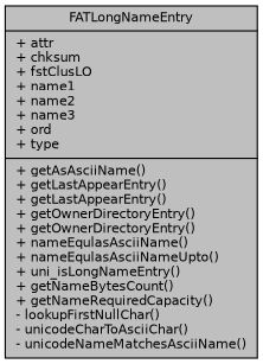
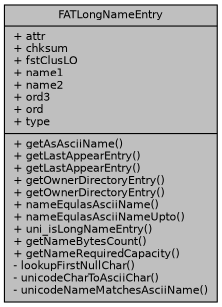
  digraph {
-   n1 [color=black fillcolor=grey75 fontcolor=black fontname=Helvetica fontsize=10 height=0.2 label="{FATLongNameEntry\n|+ attr\l+ chksum\l+ fstClusLO\l+ name1\l+ name2\l+ name3\l+ ord\l+ type\l|+ getAsAsciiName()\l+ getLastAppearEntry()\l+ getLastAppearEntry()\l+ getOwnerDirectoryEntry()\l+ getOwnerDirectoryEntry()\l+ nameEqulasAsciiName()\l+ nameEqulasAsciiNameUpto()\l+ uni_isLongNameEntry()\l+ getNameBytesCount()\l+ getNameRequiredCapacity()\l- lookupFirstNullChar()\l- unicodeCharToAsciiChar()\l- unicodeNameMatchesAsciiName()\l}" shape=record style=filled width=0.4]
+   n1 [color=black fillcolor=grey75 fontcolor=black fontname=Helvetica fontsize=10 height=0.2 label="{FATLongNameEntry\n|+ attr\l+ chksum\l+ fstClusLO\l+ name1\l+ name2\l+ ord3\l+ ord\l+ type\l|+ getAsAsciiName()\l+ getLastAppearEntry()\l+ getLastAppearEntry()\l+ getOwnerDirectoryEntry()\l+ getOwnerDirectoryEntry()\l+ nameEqulasAsciiName()\l+ nameEqulasAsciiNameUpto()\l+ uni_isLongNameEntry()\l+ getNameBytesCount()\l+ getNameRequiredCapacity()\l- lookupFirstNullChar()\l- unicodeCharToAsciiChar()\l- unicodeNameMatchesAsciiName()\l}" shape=record style=filled width=0.4]
  }
